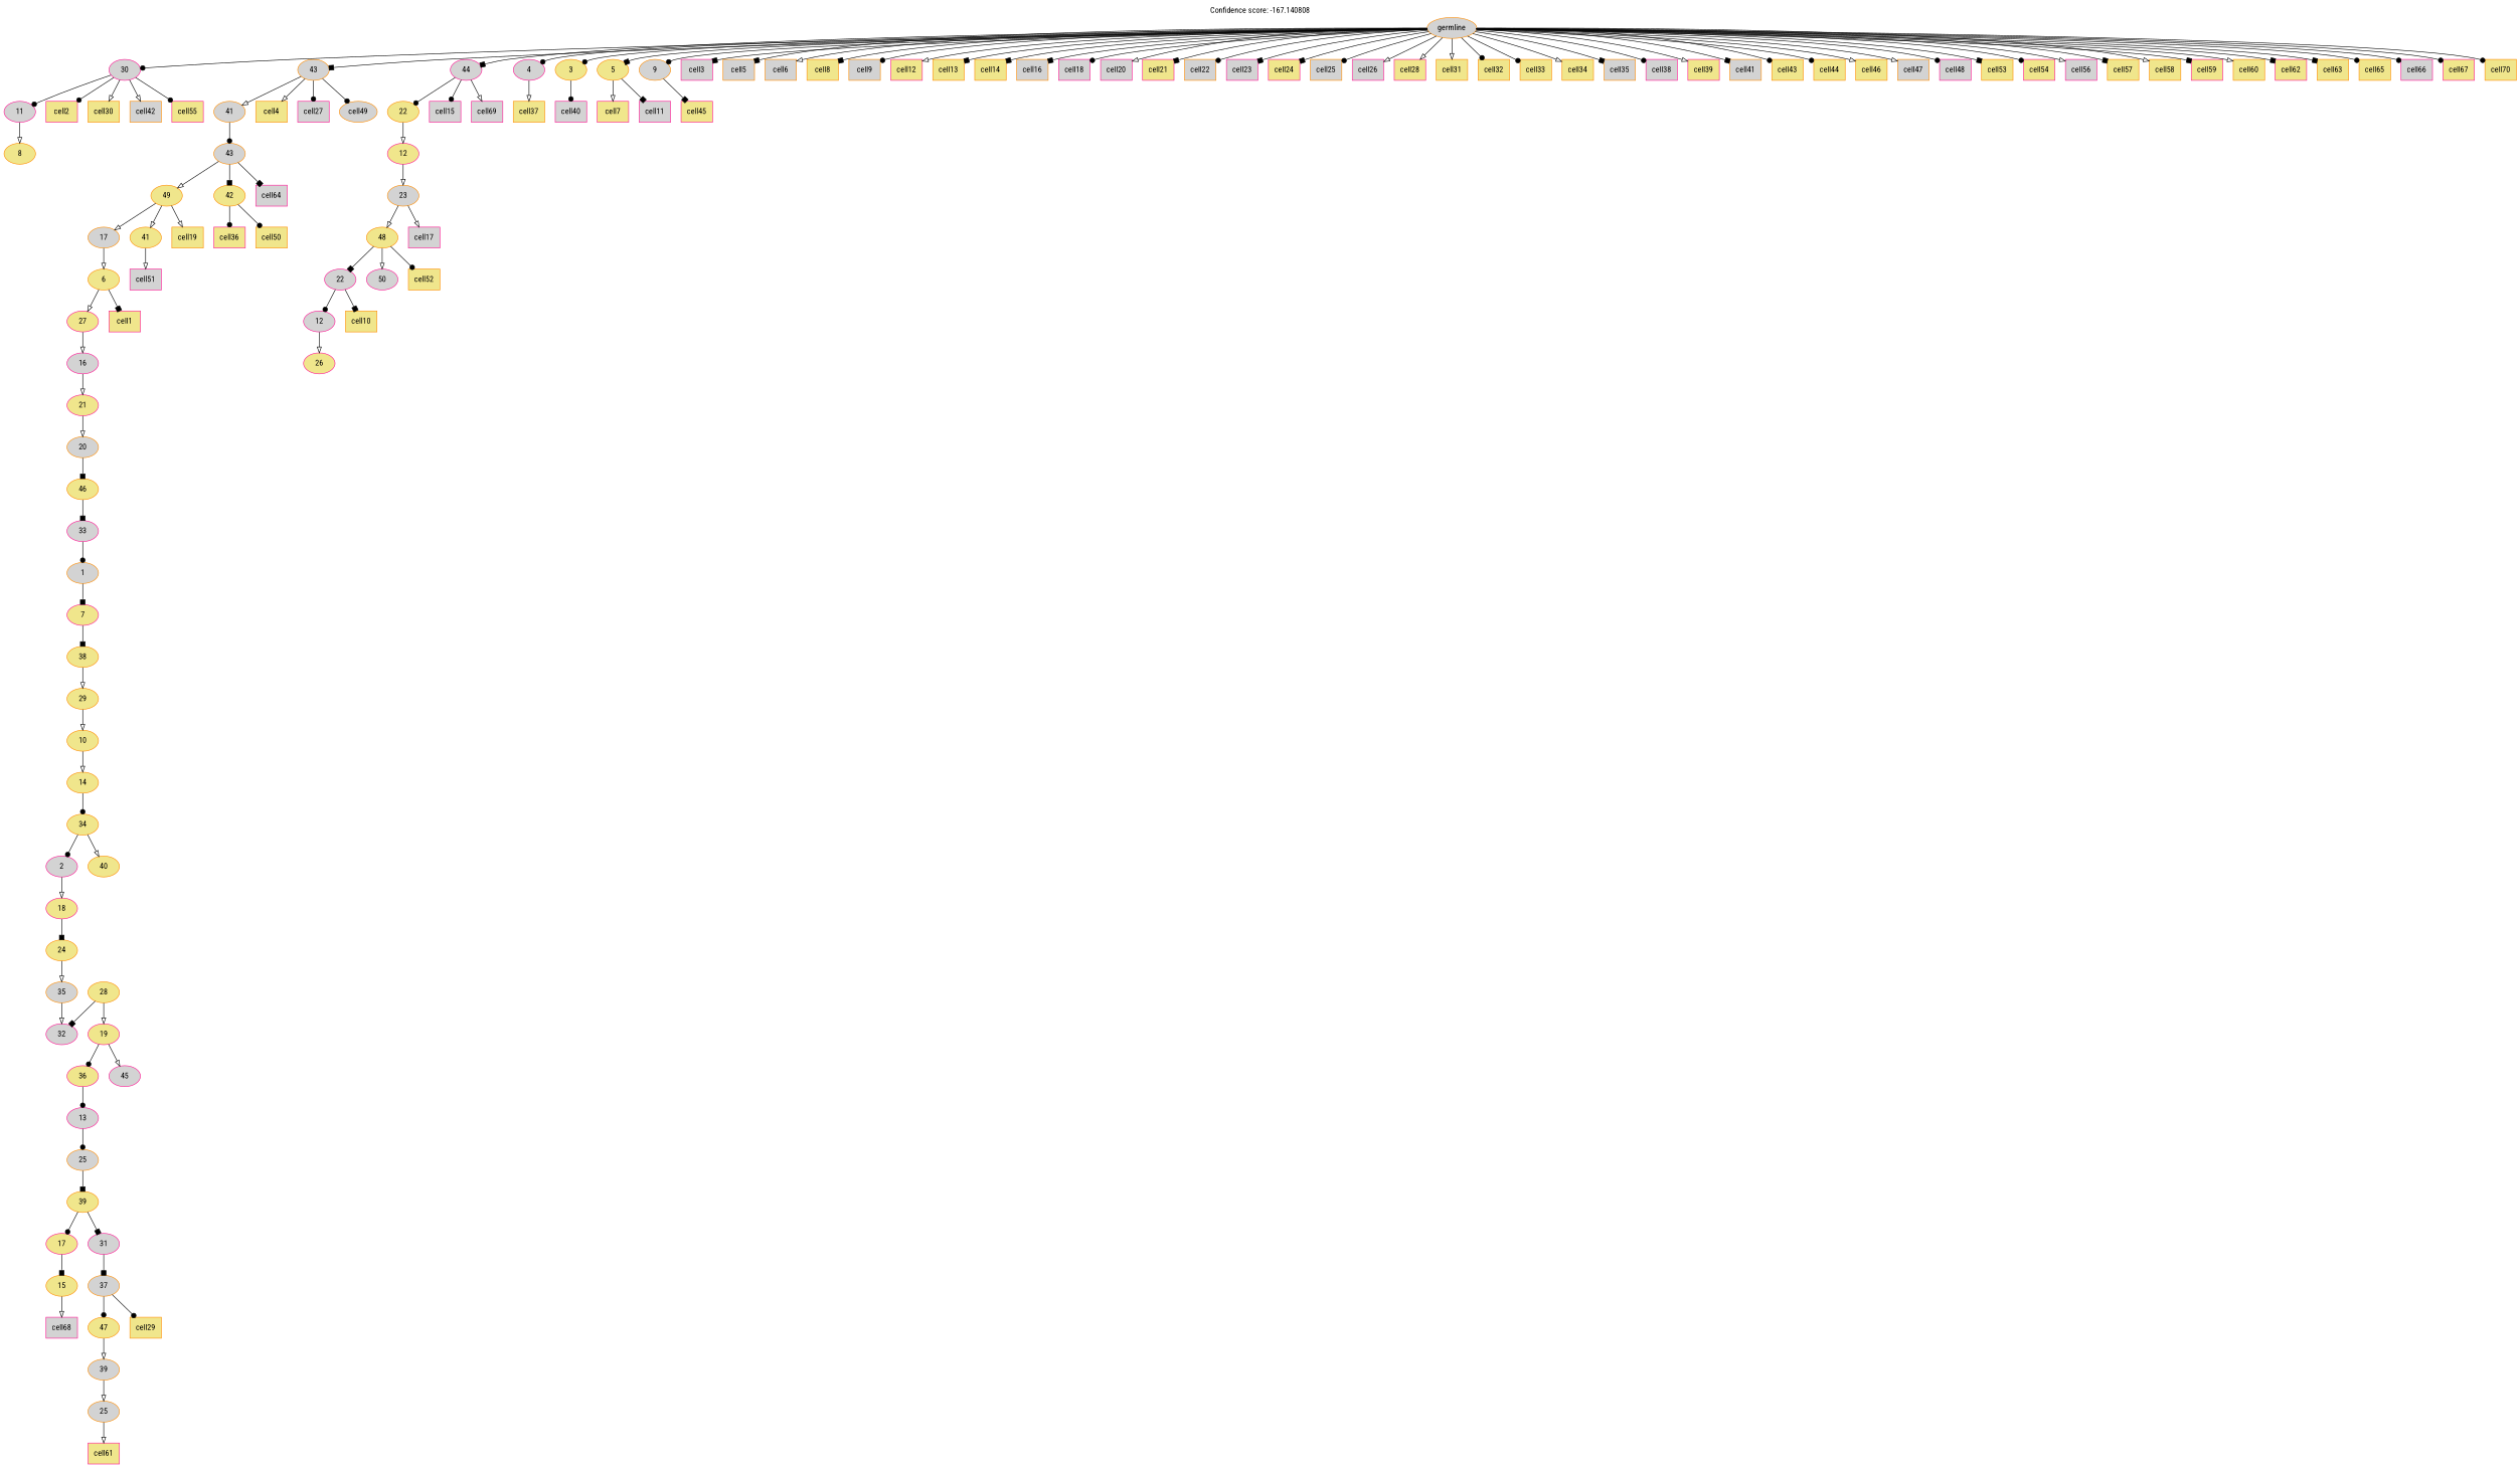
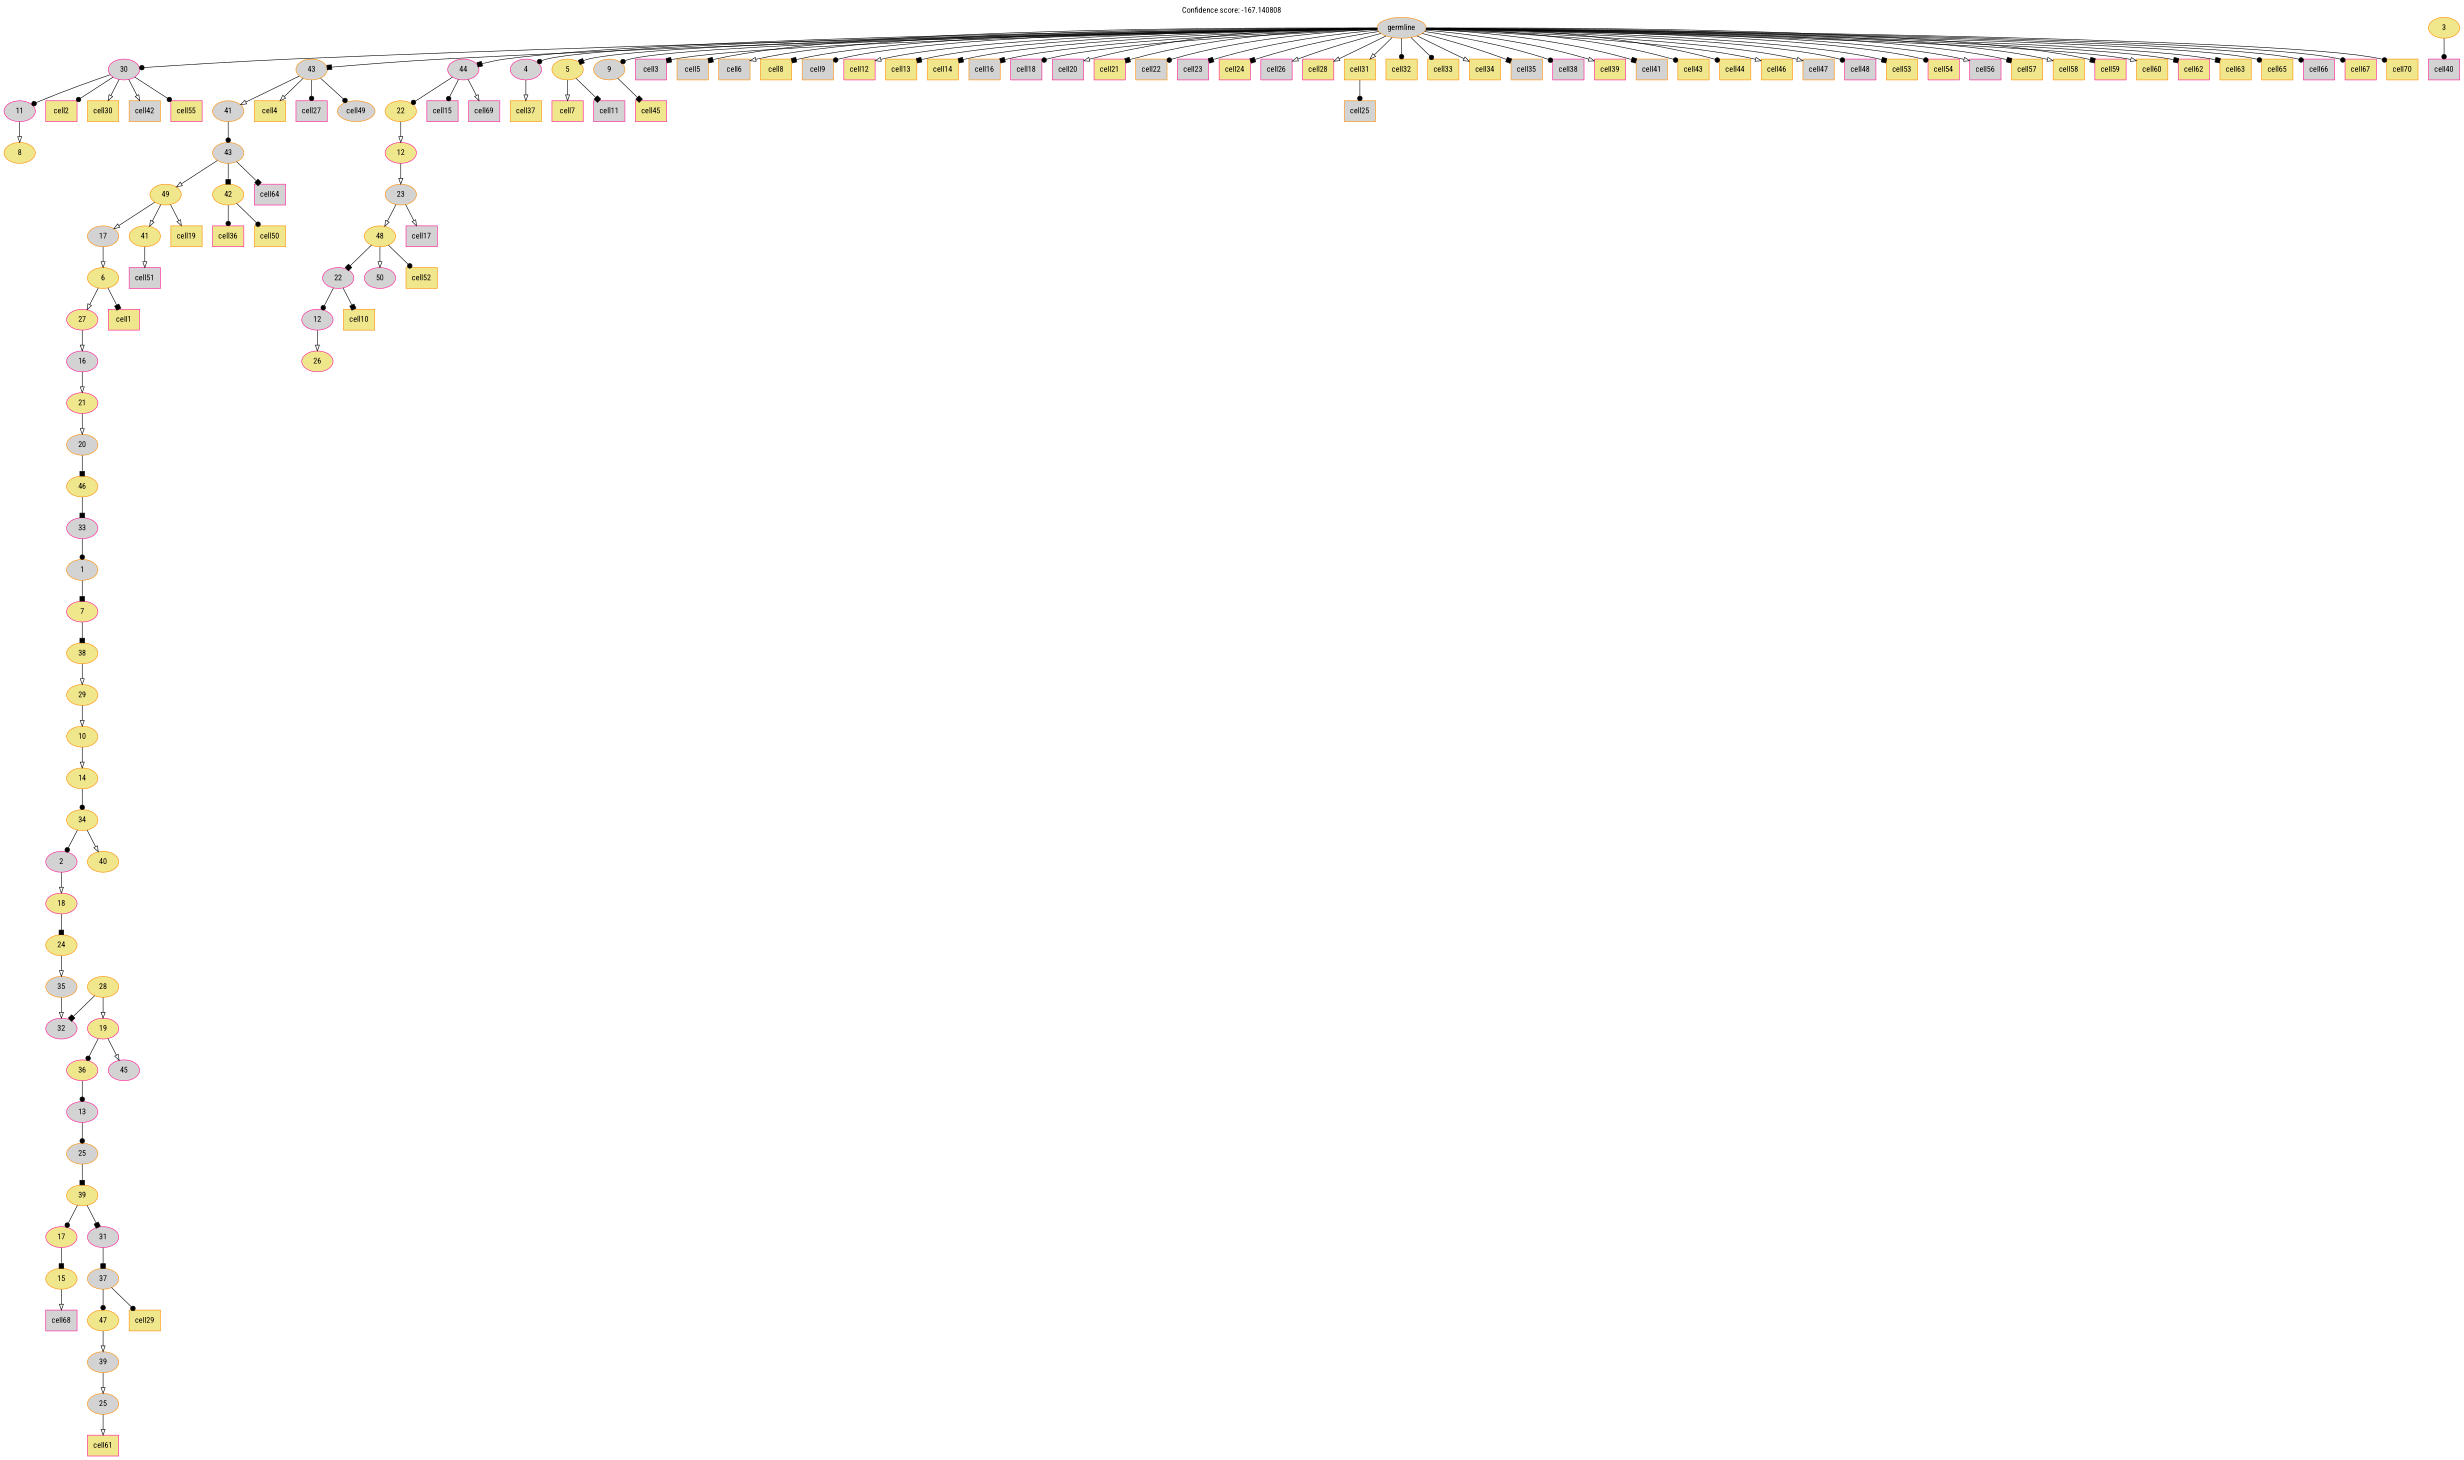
  digraph {
    fontname="Roboto Condensed"
    label="Confidence score: -167.140808"
    labelloc=t
    node [color=darkorange fillcolor=khaki fontname="Roboto Condensed" style=filled shape=box]
    edge [arrowhead=onormal fontname="Roboto Condensed"]
    n1 [color=deeppink fillcolor=lightgrey label=11 shape=""]
    n2 [label=8 shape=""]
    n3 [color=deeppink fillcolor=lightgrey label=30 shape=""]
    cell2 [color=deeppink]
    cell30
    cell42 [fillcolor=lightgrey]
    cell55 [color=deeppink]
    n8 [color=deeppink label=17 shape=""]
    n9 [label=15 shape=""]
    cell68 [color=deeppink fillcolor=lightgrey]
    n11 [fillcolor=lightgrey label=39 shape=""]
    n12 [fillcolor=lightgrey label=25 shape=""]
    cell61 [color=deeppink]
    n14 [label=47 shape=""]
    n15 [fillcolor=lightgrey label=37 shape=""]
    cell29
    n17 [color=deeppink fillcolor=lightgrey label=31 shape=""]
    n18 [label=39 shape=""]
    n19 [fillcolor=lightgrey label=25 shape=""]
    n20 [color=deeppink fillcolor=lightgrey label=13 shape=""]
    n21 [color=deeppink label=36 shape=""]
    n22 [color=deeppink label=19 shape=""]
    n23 [color=deeppink fillcolor=lightgrey label=45 shape=""]
    n24 [label=28 shape=""]
    n25 [color=deeppink fillcolor=lightgrey label=32 shape=""]
    n26 [fillcolor=lightgrey label=35 shape=""]
    n27 [label=24 shape=""]
    n28 [color=deeppink label=18 shape=""]
    n29 [color=deeppink fillcolor=lightgrey label=2 shape=""]
    n30 [label=34 shape=""]
    n31 [label=40 shape=""]
    n32 [label=14 shape=""]
    n33 [label=10 shape=""]
    n34 [label=29 shape=""]
    n35 [label=38 shape=""]
    n36 [color=deeppink label=7 shape=""]
    n37 [fillcolor=lightgrey label=1 shape=""]
    n38 [color=deeppink fillcolor=lightgrey label=33 shape=""]
    n39 [label=46 shape=""]
    n40 [fillcolor=lightgrey label=20 shape=""]
    n41 [color=deeppink label=21 shape=""]
    n42 [color=deeppink fillcolor=lightgrey label=16 shape=""]
    n43 [color=deeppink label=27 shape=""]
    n44 [label=6 shape=""]
    cell1 [color=deeppink]
    n46 [fillcolor=lightgrey label=17 shape=""]
    n47 [label=49 shape=""]
    n48 [label=41 shape=""]
    cell19
    cell51 [color=deeppink fillcolor=lightgrey]
    n51 [fillcolor=lightgrey label=43 shape=""]
    n52 [label=42 shape=""]
    cell64 [color=deeppink fillcolor=lightgrey]
    cell36 [color=deeppink]
    cell50
    n56 [fillcolor=lightgrey label=41 shape=""]
    n57 [fillcolor=lightgrey label=43 shape=""]
    cell4
    cell27 [color=deeppink fillcolor=lightgrey]
    cell49 [fillcolor=lightgrey shape=ellipse]
    n61 [color=deeppink fillcolor=lightgrey label=12 shape=""]
    n62 [color=deeppink label=26 shape=""]
    n63 [color=deeppink fillcolor=lightgrey label=22 shape=""]
    cell10
    n65 [label=48 shape=""]
    n66 [color=deeppink fillcolor=lightgrey label=50 shape=""]
    cell52
    n68 [fillcolor=lightgrey label=23 shape=""]
    cell17 [color=deeppink fillcolor=lightgrey]
    n70 [color=deeppink label=12 shape=""]
    n71 [label=22 shape=""]
    n72 [color=deeppink fillcolor=lightgrey label=44 shape=""]
    cell15 [color=deeppink fillcolor=lightgrey]
    cell69 [color=deeppink fillcolor=lightgrey]
    n75 [fillcolor=lightgrey label=germline shape=""]
    n76 [color=deeppink fillcolor=lightgrey label=4 shape=""]
    n77 [label=3 shape=""]
    n78 [label=5 shape=""]
    n79 [fillcolor=lightgrey label=9 shape=""]
    cell3 [color=deeppink fillcolor=lightgrey]
    cell5 [fillcolor=lightgrey]
    cell6 [fillcolor=lightgrey]
    cell8
    cell9 [fillcolor=lightgrey]
    cell12 [color=deeppink]
    cell13
    cell14
    cell16 [fillcolor=lightgrey]
    cell18 [color=deeppink fillcolor=lightgrey]
    cell20 [color=deeppink fillcolor=lightgrey]
    cell21 [color=deeppink]
    cell22 [fillcolor=lightgrey]
    cell23 [color=deeppink fillcolor=lightgrey]
    cell24 [color=deeppink]
    cell25 [fillcolor=lightgrey]
    cell26 [color=deeppink fillcolor=lightgrey]
    cell28 [color=deeppink]
    cell31
    cell32
    cell33
    cell34
    cell35 [fillcolor=lightgrey]
    cell38 [color=deeppink fillcolor=lightgrey]
    cell39 [color=deeppink]
    cell41 [fillcolor=lightgrey]
    cell43
    cell44
    cell46
    cell47 [fillcolor=lightgrey]
    cell48 [color=deeppink fillcolor=lightgrey]
    cell53
    cell54 [color=deeppink]
    cell56 [color=deeppink fillcolor=lightgrey]
    cell57
    cell58
    cell59 [color=deeppink]
    cell60
    cell62 [color=deeppink]
    cell63
    cell65
    cell66 [color=deeppink fillcolor=lightgrey]
    cell67 [color=deeppink]
    cell70
    cell37
    cell40 [color=deeppink fillcolor=lightgrey]
    cell7 [color=deeppink]
    cell11 [color=deeppink fillcolor=lightgrey]
    cell45 [color=deeppink]
    n1 -> n2
    n3 -> n1 [arrowhead=dot]
    n3 -> cell2 [arrowhead=dot]
    n3 -> cell30
    n3 -> cell42
    n3 -> cell55 [arrowhead=dot]
    n8 -> n9 [arrowhead=box]
    n9 -> cell68
    n11 -> n12
    n12 -> cell61
    n14 -> n11
    n15 -> n14 [arrowhead=dot]
    n15 -> cell29 [arrowhead=dot]
    n17 -> n15 [arrowhead=box]
    n18 -> n8 [arrowhead=dot]
    n18 -> n17 [arrowhead=box]
    n19 -> n18 [arrowhead=box]
    n20 -> n19 [arrowhead=dot]
    n21 -> n20 [arrowhead=dot]
    n22 -> n21 [arrowhead=dot]
    n22 -> n23
    n24 -> n22
    n24 -> n25 [arrowhead=box]
    n26 -> n25
    n27 -> n26
    n28 -> n27 [arrowhead=box]
    n29 -> n28
    n30 -> n29 [arrowhead=dot]
    n30 -> n31
    n32 -> n30 [arrowhead=dot]
    n33 -> n32
    n34 -> n33
    n35 -> n34
    n36 -> n35 [arrowhead=box]
    n37 -> n36 [arrowhead=box]
    n38 -> n37 [arrowhead=dot]
    n39 -> n38 [arrowhead=box]
    n40 -> n39 [arrowhead=box]
    n41 -> n40
    n42 -> n41
    n43 -> n42
    n44 -> n43
    n44 -> cell1 [arrowhead=box]
    n46 -> n44
    n47 -> n46
    n47 -> n48
    n47 -> cell19
    n48 -> cell51
    n51 -> n47
    n51 -> n52 [arrowhead=box]
    n51 -> cell64 [arrowhead=box]
    n52 -> cell36 [arrowhead=dot]
    n52 -> cell50 [arrowhead=dot]
    n56 -> n51 [arrowhead=dot]
    n57 -> n56
    n57 -> cell4
    n57 -> cell27 [arrowhead=dot]
    n57 -> cell49 [arrowhead=dot]
    n61 -> n62
    n63 -> n61 [arrowhead=dot]
    n63 -> cell10 [arrowhead=box]
    n65 -> n63 [arrowhead=box]
    n65 -> n66
    n65 -> cell52 [arrowhead=dot]
    n68 -> n65
    n68 -> cell17
    n70 -> n68
    n71 -> n70
    n72 -> n71 [arrowhead=dot]
    n72 -> cell15 [arrowhead=dot]
    n72 -> cell69
    n75 -> n3 [arrowhead=dot]
    n75 -> n57 [arrowhead=box]
    n75 -> n72 [arrowhead=box]
    n75 -> n76 [arrowhead=dot]
-   n75 -> n77 [arrowhead=dot]
    n75 -> n78 [arrowhead=box]
    n75 -> n79 [arrowhead=dot]
    n75 -> cell3 [arrowhead=box]
    n75 -> cell5 [arrowhead=box]
    n75 -> cell6
    n75 -> cell8 [arrowhead=box]
    n75 -> cell9 [arrowhead=dot]
    n75 -> cell12
    n75 -> cell13 [arrowhead=box]
    n75 -> cell14 [arrowhead=box]
    n75 -> cell16 [arrowhead=box]
    n75 -> cell18 [arrowhead=dot]
    n75 -> cell20
    n75 -> cell21 [arrowhead=box]
    n75 -> cell22 [arrowhead=dot]
    n75 -> cell23 [arrowhead=box]
    n75 -> cell24 [arrowhead=box]
-   n75 -> cell25 [arrowhead=dot]
+   cell31 -> cell25 [arrowhead=dot]
    n75 -> cell26
    n75 -> cell28
    n75 -> cell31
    n75 -> cell32 [arrowhead=dot]
    n75 -> cell33 [arrowhead=dot]
    n75 -> cell34
    n75 -> cell35 [arrowhead=box]
    n75 -> cell38 [arrowhead=dot]
    n75 -> cell39
    n75 -> cell41 [arrowhead=box]
    n75 -> cell43 [arrowhead=dot]
    n75 -> cell44 [arrowhead=dot]
    n75 -> cell46
    n75 -> cell47
    n75 -> cell48 [arrowhead=dot]
    n75 -> cell53 [arrowhead=box]
    n75 -> cell54 [arrowhead=dot]
    n75 -> cell56
    n75 -> cell57 [arrowhead=box]
    n75 -> cell58
    n75 -> cell59 [arrowhead=box]
    n75 -> cell60
    n75 -> cell62 [arrowhead=box]
    n75 -> cell63 [arrowhead=box]
    n75 -> cell65 [arrowhead=dot]
    n75 -> cell66 [arrowhead=dot]
    n75 -> cell67 [arrowhead=dot]
    n75 -> cell70 [arrowhead=dot]
    n76 -> cell37
    n77 -> cell40 [arrowhead=dot]
    n78 -> cell7
    n78 -> cell11 [arrowhead=box]
    n79 -> cell45 [arrowhead=box]
  }
